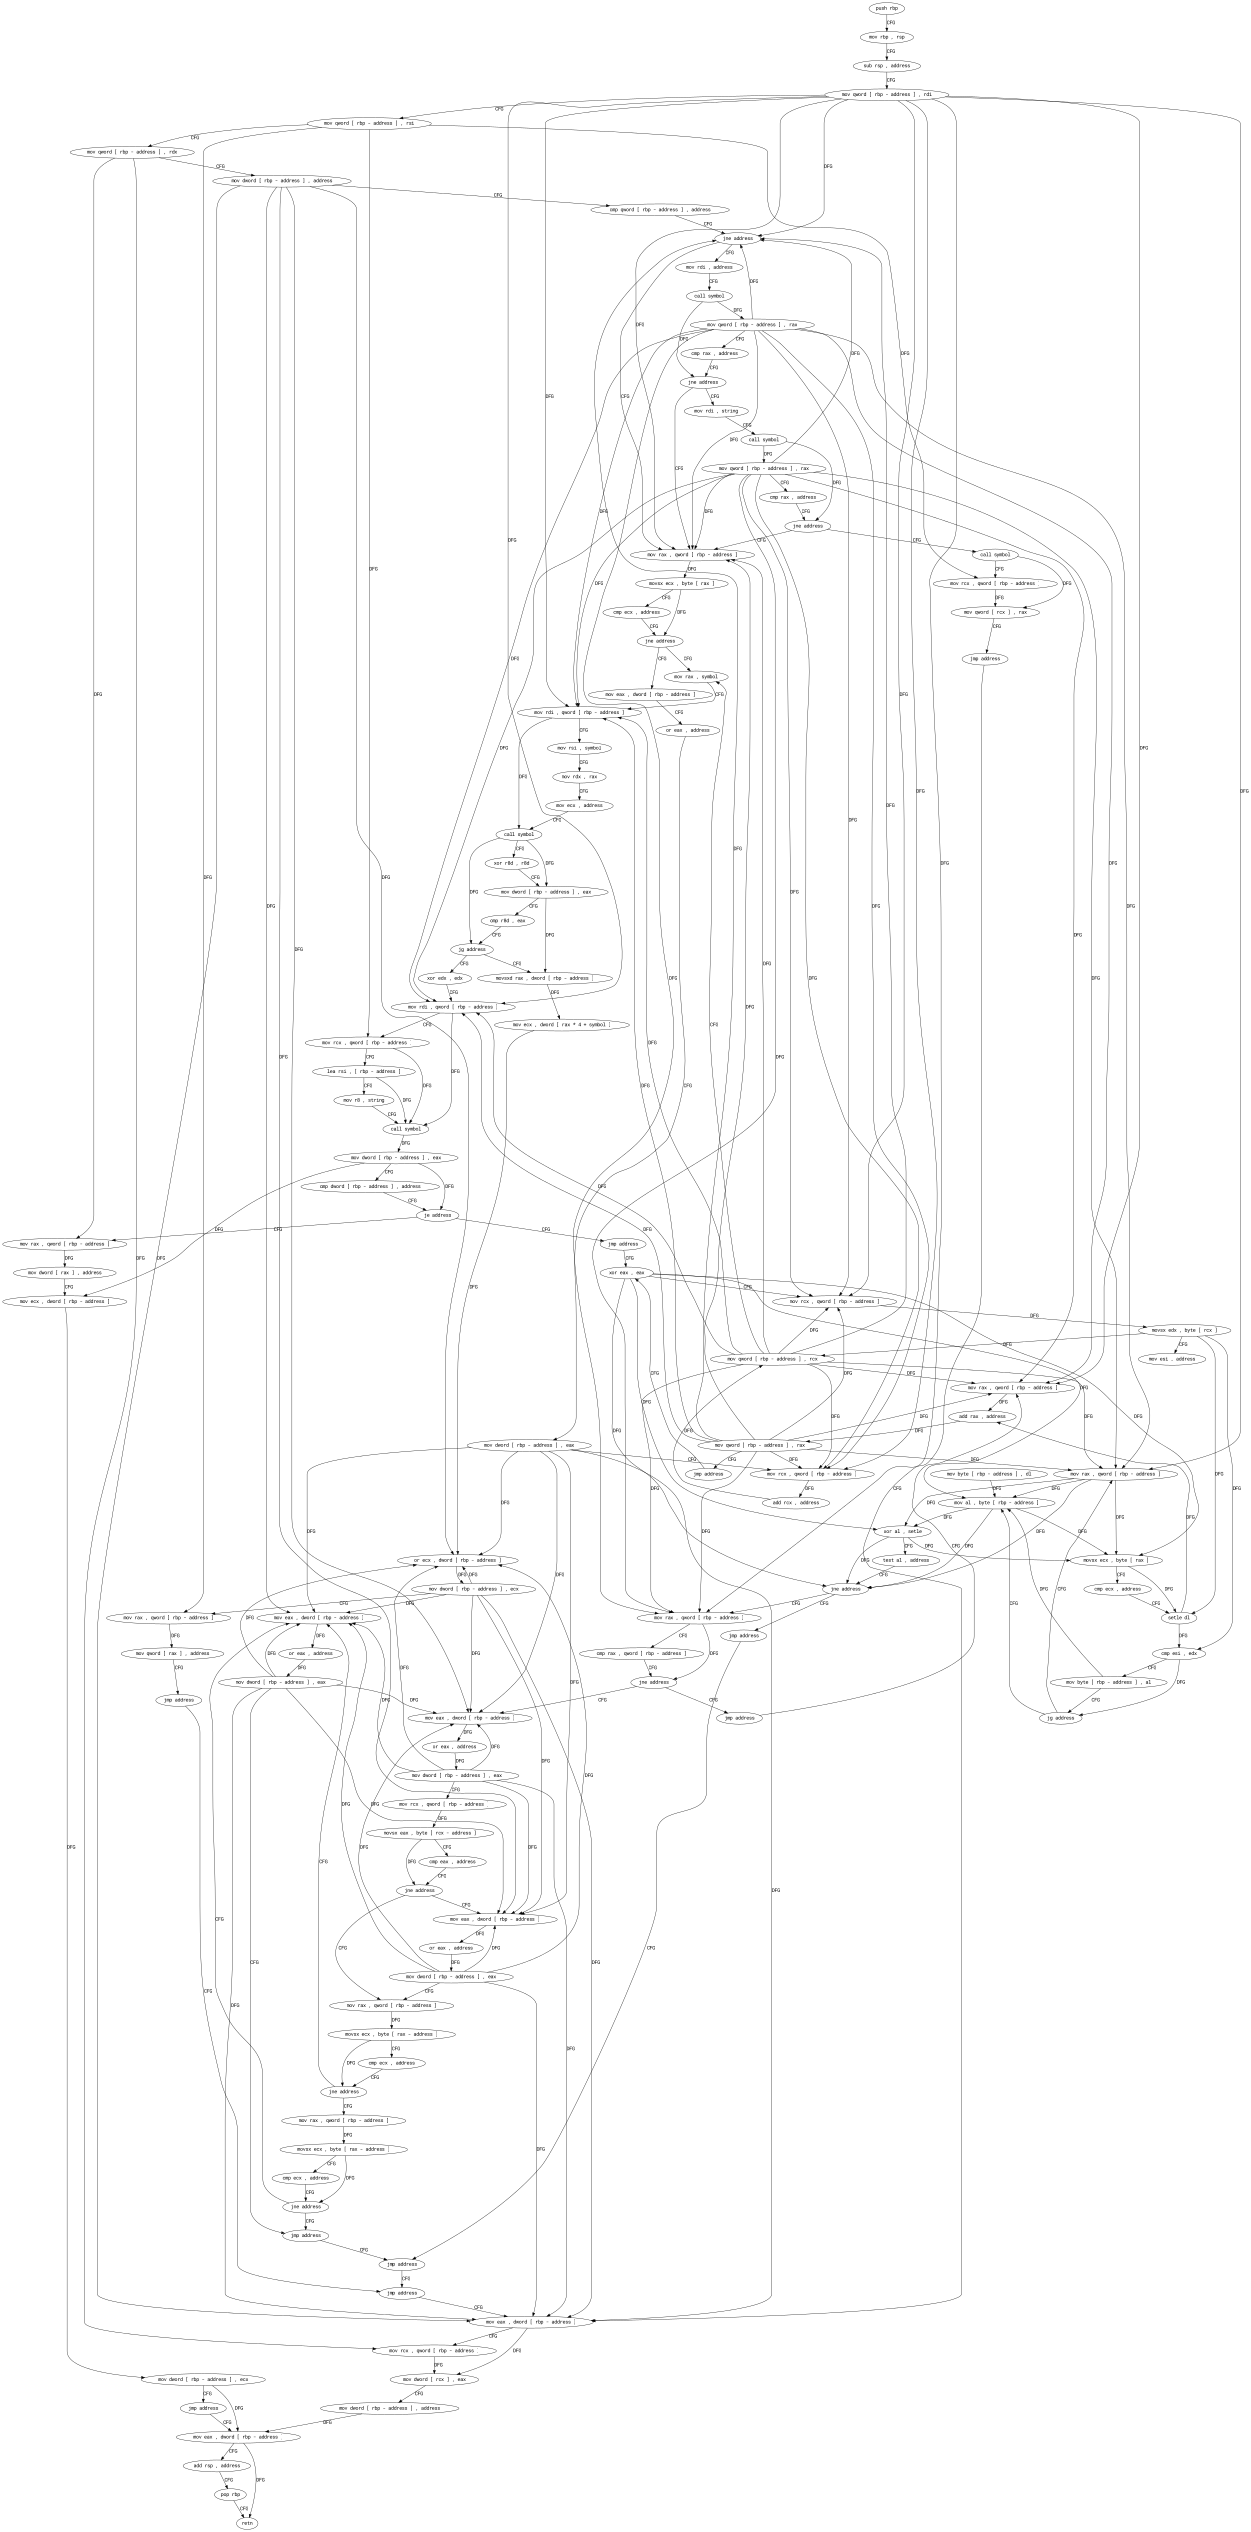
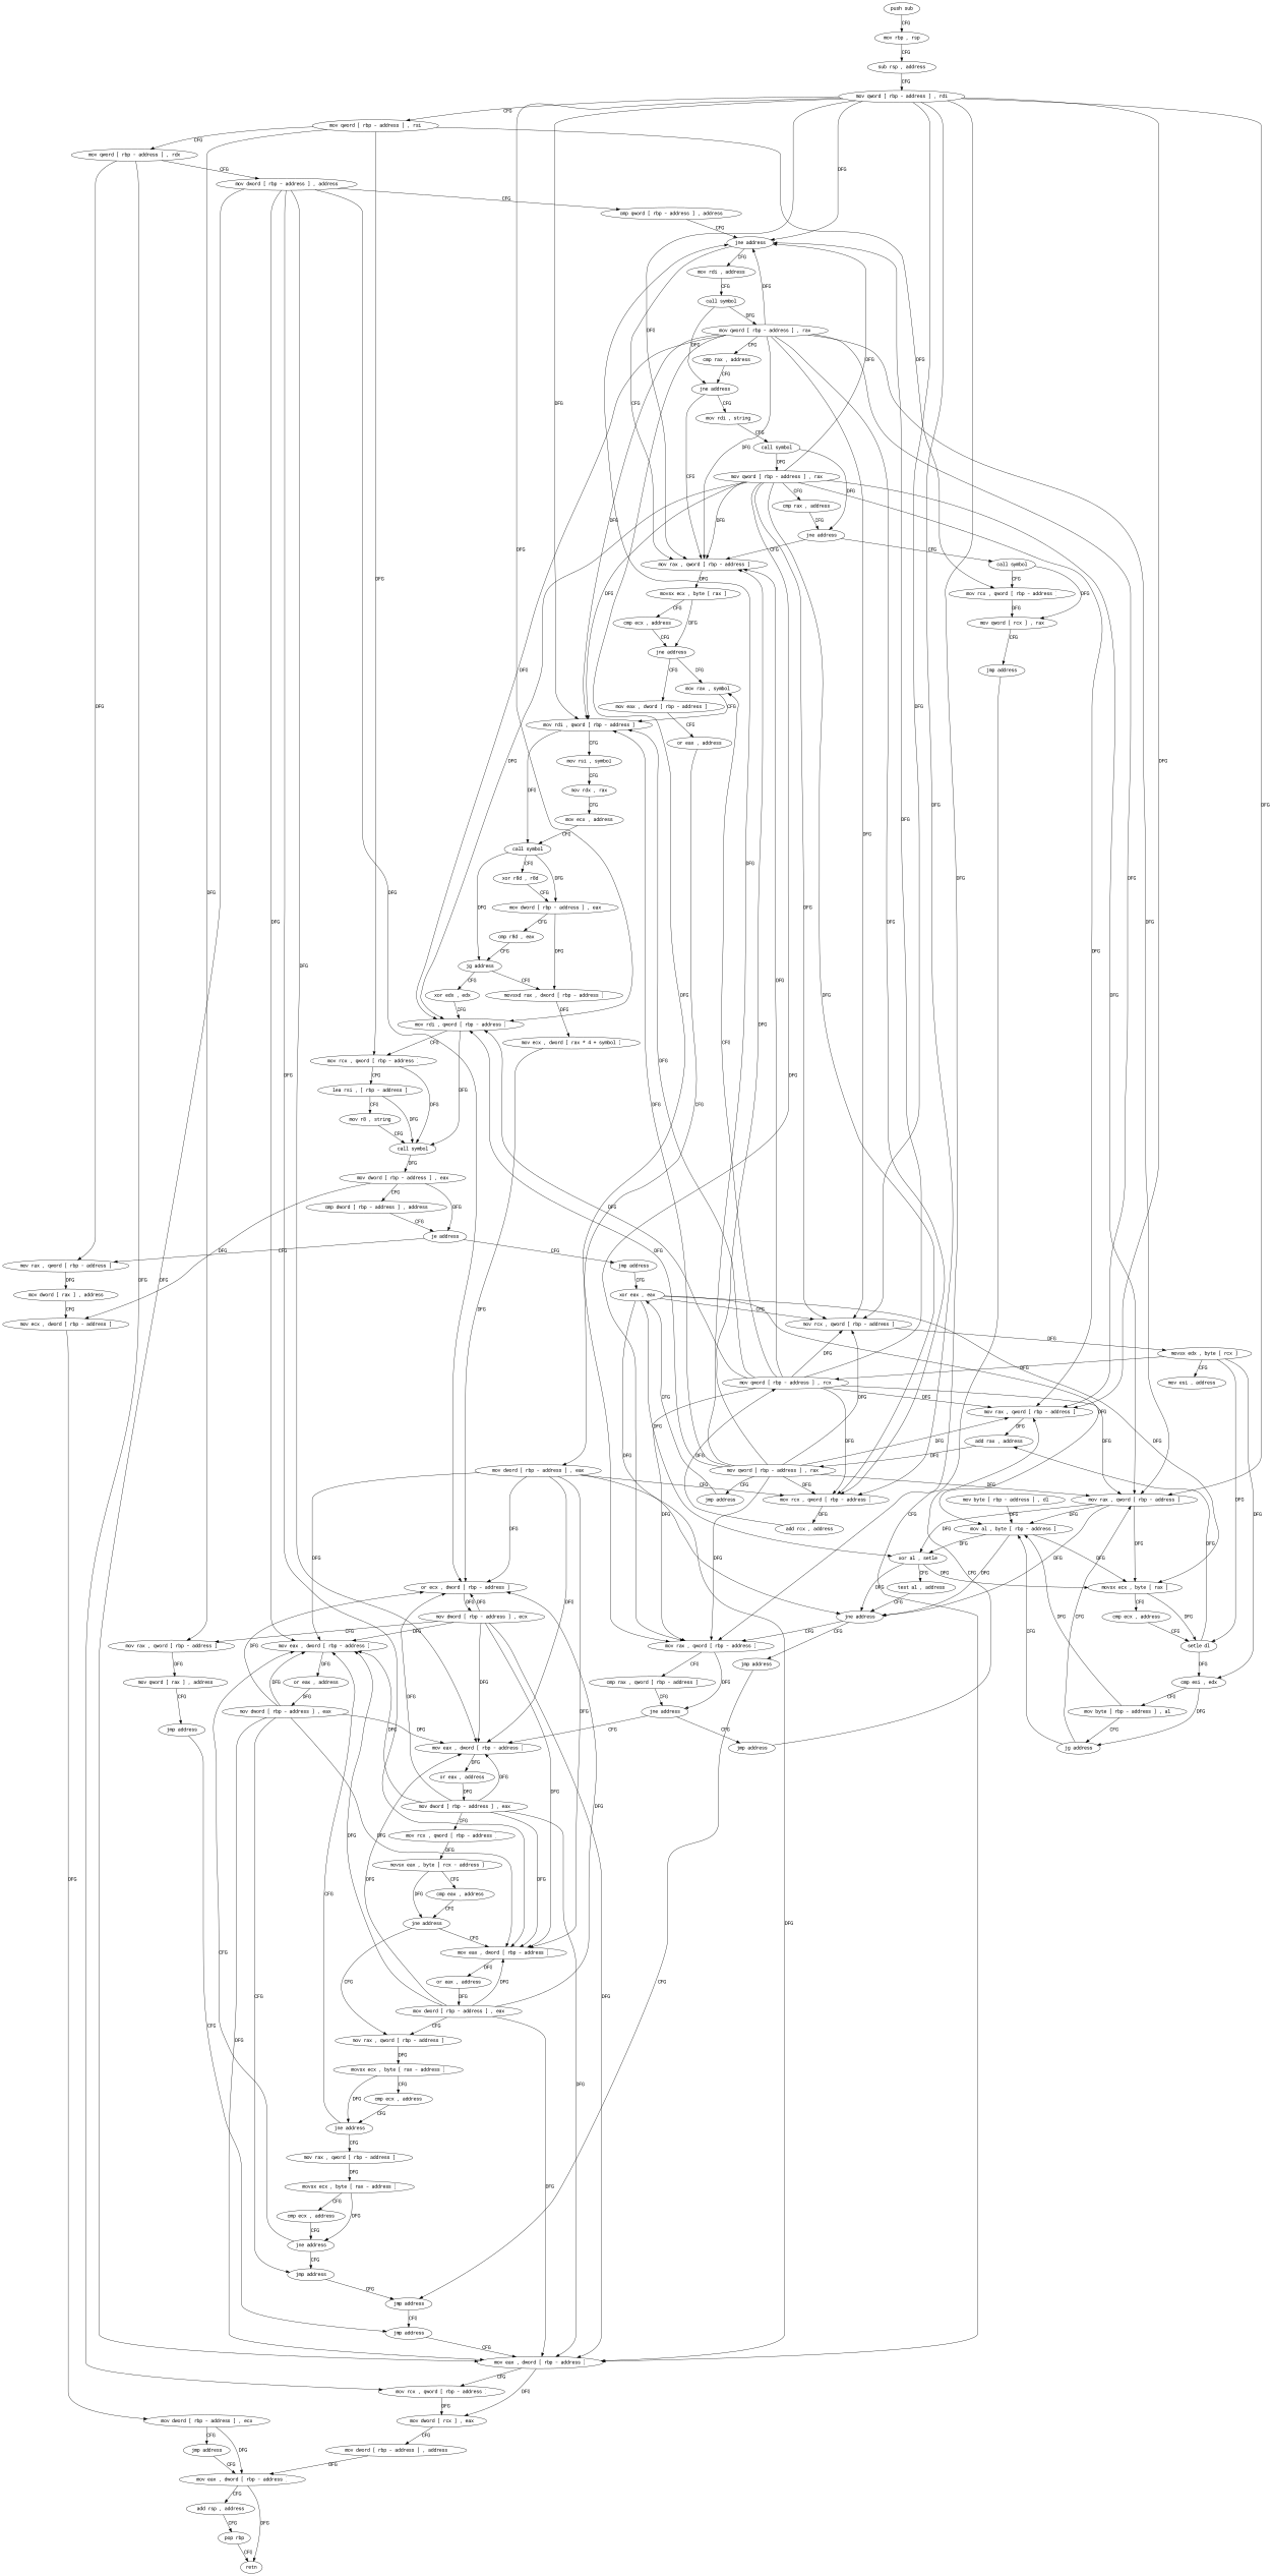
  digraph {
    fontname="Roboto Mono"
    node [fontname="Roboto Mono"]
    edge [fontname="Roboto Mono"]
-   n1 [label="push rbp"]
+   n1 [label="push sub"]
    n2 [label="mov rbp , rsp"]
    n3 [label="sub rsp , address"]
    n4 [label="mov qword [ rbp - address ] , rdi"]
    n5 [label="mov qword [ rbp - address ] , rsi"]
    n6 [label="jne address"]
    n7 [label="mov rax , qword [ rbp - address ]"]
    n8 [label="mov rdi , qword [ rbp - address ]"]
    n9 [label="mov rcx , qword [ rbp - address ]"]
    n10 [label="mov rdi , qword [ rbp - address ]"]
    n11 [label="mov rcx , qword [ rbp - address ]"]
    n12 [label="mov rax , qword [ rbp - address ]"]
    n13 [label="mov rax , qword [ rbp - address ]"]
    n14 [label="mov rax , qword [ rbp - address ]"]
    n15 [label="mov qword [ rbp - address ] , rdx"]
    n16 [label="mov rcx , qword [ rbp - address ]"]
    n17 [label="mov rax , qword [ rbp - address ]"]
    n18 [label="mov rcx , qword [ rbp - address ]"]
    n19 [label="mov rdi , address"]
    n20 [label="movsx ecx , byte [ rax ]"]
    n21 [label="mov rsi , symbol"]
    n22 [label="call symbol"]
    n23 [label="add rcx , address"]
    n24 [label="call symbol"]
    n25 [label="movsx edx , byte [ rcx ]"]
    n26 [label="mov al , byte [ rbp - address ]"]
    n27 [label="xor al , setle"]
    n28 [label="jne address"]
    n29 [label="movsx ecx , byte [ rax ]"]
    n30 [label="cmp rax , qword [ rbp - address ]"]
    n31 [label="jne address"]
    n32 [label="add rax , address"]
    n33 [label="mov dword [ rbp - address ] , address"]
    n34 [label="mov rax , qword [ rbp - address ]"]
    n35 [label="mov rcx , qword [ rbp - address ]"]
    n36 [label="lea rsi , [ rbp - address ]"]
    n37 [label="mov qword [ rax ] , address"]
    n38 [label="mov qword [ rcx ] , rax"]
    n39 [label="cmp qword [ rbp - address ] , address"]
    n40 [label="or ecx , dword [ rbp - address ]"]
    n41 [label="mov eax , dword [ rbp - address ]"]
    n42 [label="mov eax , dword [ rbp - address ]"]
    n43 [label="mov eax , dword [ rbp - address ]"]
    n44 [label="mov eax , dword [ rbp - address ]"]
    n45 [label="mov dword [ rax ] , address"]
    n46 [label="mov dword [ rcx ] , eax"]
    n47 [label="mov dword [ rbp - address ] , ecx"]
    n48 [label="or eax , address"]
    n49 [label="or eax , address"]
    n50 [label="or eax , address"]
    n51 [label="call symbol"]
    n52 [label="cmp ecx , address"]
    n53 [label="jne address"]
    n54 [label="mov qword [ rbp - address ] , rax"]
    n55 [label="jne address"]
    n56 [label="mov rax , symbol"]
    n57 [label="mov eax , dword [ rbp - address ]"]
    n58 [label="or eax , address"]
    n59 [label="mov dword [ rbp - address ] , eax"]
    n60 [label="cmp rax , address"]
    n61 [label="mov rdi , string"]
    n62 [label="call symbol"]
    n63 [label="mov qword [ rbp - address ] , rax"]
    n64 [label="jne address"]
    n65 [label="mov rdx , rax"]
    n66 [label="xor r8d , r8d"]
    n67 [label="mov dword [ rbp - address ] , eax"]
    n68 [label="jg address"]
    n69 [label="mov ecx , address"]
    n70 [label="cmp r8d , eax"]
    n71 [label="movsxd rax , dword [ rbp - address ]"]
    n72 [label="xor edx , edx"]
    n73 [label="mov ecx , dword [ rax * 4 + symbol ]"]
    n74 [label="mov qword [ rbp - address ] , rcx"]
    n75 [label="cmp rax , address"]
    n76 [label="call symbol"]
    n77 [label="jmp address"]
    n78 [label="mov dword [ rbp - address ] , eax"]
    n79 [label="mov r8 , string"]
    n80 [label="cmp dword [ rbp - address ] , address"]
    n81 [label="je address"]
    n82 [label="mov ecx , dword [ rbp - address ]"]
    n83 [label="jmp address"]
    n84 [label="mov dword [ rbp - address ] , ecx"]
    n85 [label="xor eax , eax"]
    n86 [label="jmp address"]
    n87 [label="jmp address"]
    n88 [label="mov dword [ rbp - address ] , address"]
    n89 [label="test al , address"]
    n90 [label="jmp address"]
    n91 [label="setle dl"]
    n92 [label="cmp ecx , address"]
    n93 [label="jmp address"]
    n94 [label="mov eax , dword [ rbp - address ]"]
    n95 [label="add rsp , address"]
    n96 [label=retn]
    n97 [label="pop rbp"]
    n98 [label="mov esi , address"]
    n99 [label="cmp esi , edx"]
    n100 [label="mov byte [ rbp - address ] , al"]
    n101 [label="jg address"]
    n102 [label="mov byte [ rbp - address ] , dl"]
    n103 [label="jmp address"]
    n104 [label="jmp address"]
    n105 [label="mov dword [ rbp - address ] , eax"]
    n106 [label="mov qword [ rbp - address ] , rax"]
    n107 [label="mov rcx , qword [ rbp - address ]"]
    n108 [label="movsx eax , byte [ rcx - address ]"]
    n109 [label="cmp eax , address"]
    n110 [label="jne address"]
    n111 [label="mov rax , qword [ rbp - address ]"]
    n112 [label="movsx ecx , byte [ rax - address ]"]
    n113 [label="cmp ecx , address"]
    n114 [label="jne address"]
    n115 [label="mov dword [ rbp - address ] , eax"]
    n116 [label="jmp address"]
    n117 [label="mov rax , qword [ rbp - address ]"]
    n118 [label="movsx ecx , byte [ rax - address ]"]
    n119 [label="mov dword [ rbp - address ] , eax"]
    n120 [label="cmp ecx , address"]
    n121 [label="jne address"]
    n122 [label="jmp address"]
    n1 -> n2 [label=CFG]
    n2 -> n3 [label=CFG]
    n3 -> n4 [label=CFG]
    n4 -> n5 [label=CFG]
    n4 -> n6 [label=DFG]
    n4 -> n7 [label=DFG]
    n4 -> n8 [label=DFG]
    n4 -> n9 [label=DFG]
    n4 -> n10 [label=DFG]
    n4 -> n11 [label=DFG]
    n4 -> n12 [label=DFG]
    n4 -> n13 [label=DFG]
    n4 -> n14 [label=DFG]
    n5 -> n15 [label=CFG]
    n5 -> n16 [label=DFG]
    n5 -> n17 [label=DFG]
    n5 -> n18 [label=DFG]
    n6 -> n7 [label=CFG]
    n6 -> n19 [label=CFG]
    n7 -> n20 [label=DFG]
    n8 -> n21 [label=CFG]
    n8 -> n22 [label=DFG]
    n9 -> n23 [label=DFG]
    n10 -> n16 [label=CFG]
    n10 -> n24 [label=DFG]
    n11 -> n25 [label=DFG]
    n12 -> n26 [label=DFG]
    n12 -> n27 [label=DFG]
    n12 -> n28 [label=DFG]
    n12 -> n29 [label=DFG]
    n13 -> n30 [label=CFG]
    n13 -> n31 [label=DFG]
    n14 -> n32 [label=DFG]
    n15 -> n33 [label=CFG]
    n15 -> n34 [label=DFG]
    n15 -> n35 [label=DFG]
    n16 -> n24 [label=DFG]
    n16 -> n36 [label=CFG]
    n17 -> n37 [label=DFG]
    n18 -> n38 [label=DFG]
    n19 -> n51 [label=CFG]
    n20 -> n52 [label=CFG]
    n20 -> n53 [label=DFG]
    n21 -> n65 [label=CFG]
    n22 -> n66 [label=CFG]
    n22 -> n67 [label=DFG]
    n22 -> n68 [label=DFG]
    n23 -> n74 [label=DFG]
    n24 -> n78 [label=DFG]
    n25 -> n74 [label=DFG]
    n25 -> n91 [label=DFG]
    n25 -> n98 [label=CFG]
    n25 -> n99 [label=DFG]
    n26 -> n27 [label=DFG]
    n26 -> n28 [label=DFG]
    n26 -> n29 [label=DFG]
    n27 -> n28 [label=DFG]
    n27 -> n29 [label=DFG]
    n27 -> n89 [label=CFG]
    n28 -> n13 [label=CFG]
    n28 -> n90 [label=CFG]
    n29 -> n91 [label=DFG]
    n29 -> n92 [label=CFG]
    n30 -> n31 [label=CFG]
    n31 -> n42 [label=CFG]
    n31 -> n104 [label=CFG]
    n32 -> n106 [label=DFG]
    n33 -> n39 [label=CFG]
    n33 -> n40 [label=DFG]
    n33 -> n41 [label=DFG]
    n33 -> n42 [label=DFG]
    n33 -> n43 [label=DFG]
    n33 -> n44 [label=DFG]
    n34 -> n45 [label=DFG]
    n35 -> n46 [label=DFG]
    n36 -> n24 [label=DFG]
    n36 -> n79 [label=CFG]
    n37 -> n86 [label=CFG]
    n38 -> n77 [label=CFG]
    n39 -> n6 [label=CFG]
    n40 -> n47 [label=DFG]
    n41 -> n35 [label=CFG]
    n41 -> n46 [label=DFG]
    n42 -> n48 [label=DFG]
    n43 -> n49 [label=DFG]
    n44 -> n50 [label=DFG]
    n45 -> n82 [label=CFG]
    n46 -> n88 [label=CFG]
    n47 -> n17 [label=CFG]
    n47 -> n40 [label=DFG]
    n47 -> n41 [label=DFG]
    n47 -> n42 [label=DFG]
    n47 -> n43 [label=DFG]
    n47 -> n44 [label=DFG]
    n48 -> n105 [label=DFG]
    n49 -> n115 [label=DFG]
    n50 -> n119 [label=DFG]
    n51 -> n54 [label=DFG]
    n51 -> n55 [label=DFG]
    n52 -> n53 [label=CFG]
    n53 -> n56 [label=CFG]
    n53 -> n57 [label=CFG]
    n54 -> n6 [label=DFG]
    n54 -> n7 [label=DFG]
    n54 -> n8 [label=DFG]
    n54 -> n9 [label=DFG]
    n54 -> n10 [label=DFG]
    n54 -> n11 [label=DFG]
    n54 -> n12 [label=DFG]
    n54 -> n13 [label=DFG]
    n54 -> n14 [label=DFG]
    n54 -> n60 [label=CFG]
    n55 -> n7 [label=CFG]
    n55 -> n61 [label=CFG]
    n56 -> n8 [label=CFG]
    n57 -> n58 [label=CFG]
    n58 -> n59 [label=CFG]
    n59 -> n9 [label=CFG]
    n59 -> n40 [label=DFG]
    n59 -> n41 [label=DFG]
    n59 -> n42 [label=DFG]
    n59 -> n43 [label=DFG]
    n59 -> n44 [label=DFG]
    n60 -> n55 [label=CFG]
    n61 -> n62 [label=CFG]
    n62 -> n63 [label=DFG]
    n62 -> n64 [label=DFG]
    n63 -> n6 [label=DFG]
    n63 -> n7 [label=DFG]
    n63 -> n8 [label=DFG]
    n63 -> n9 [label=DFG]
    n63 -> n10 [label=DFG]
    n63 -> n11 [label=DFG]
    n63 -> n12 [label=DFG]
    n63 -> n13 [label=DFG]
    n63 -> n14 [label=DFG]
    n63 -> n75 [label=CFG]
    n64 -> n7 [label=CFG]
    n64 -> n76 [label=CFG]
    n65 -> n69 [label=CFG]
    n66 -> n67 [label=CFG]
    n67 -> n70 [label=CFG]
    n67 -> n71 [label=DFG]
    n68 -> n71 [label=CFG]
    n68 -> n72 [label=CFG]
    n69 -> n22 [label=CFG]
    n70 -> n68 [label=CFG]
    n71 -> n73 [label=DFG]
    n72 -> n10 [label=CFG]
    n73 -> n40 [label=DFG]
    n74 -> n6 [label=DFG]
    n74 -> n7 [label=DFG]
    n74 -> n8 [label=DFG]
    n74 -> n9 [label=DFG]
    n74 -> n10 [label=DFG]
    n74 -> n11 [label=DFG]
    n74 -> n12 [label=DFG]
    n74 -> n13 [label=DFG]
    n74 -> n14 [label=DFG]
    n74 -> n56 [label=CFG]
    n75 -> n64 [label=CFG]
    n76 -> n18 [label=CFG]
    n76 -> n38 [label=DFG]
    n77 -> n41 [label=CFG]
    n78 -> n80 [label=CFG]
    n78 -> n81 [label=DFG]
    n78 -> n82 [label=DFG]
    n79 -> n24 [label=CFG]
    n80 -> n81 [label=CFG]
    n81 -> n34 [label=CFG]
    n81 -> n83 [label=CFG]
    n82 -> n84 [label=DFG]
    n83 -> n85 [label=CFG]
    n84 -> n93 [label=CFG]
    n84 -> n94 [label=DFG]
    n85 -> n11 [label=CFG]
    n85 -> n26 [label=DFG]
    n85 -> n27 [label=DFG]
    n85 -> n28 [label=DFG]
    n85 -> n29 [label=DFG]
    n86 -> n87 [label=CFG]
    n87 -> n41 [label=CFG]
    n88 -> n94 [label=DFG]
    n89 -> n28 [label=CFG]
    n90 -> n103 [label=CFG]
    n91 -> n32 [label=DFG]
    n91 -> n99 [label=DFG]
    n92 -> n91 [label=CFG]
    n93 -> n94 [label=CFG]
    n94 -> n95 [label=CFG]
    n94 -> n96 [label=DFG]
    n95 -> n97 [label=CFG]
    n97 -> n96 [label=CFG]
    n99 -> n100 [label=CFG]
    n99 -> n101 [label=DFG]
    n100 -> n26 [label=DFG]
    n100 -> n101 [label=CFG]
    n101 -> n12 [label=CFG]
    n101 -> n26 [label=CFG]
    n102 -> n26 [label=DFG]
    n103 -> n87 [label=CFG]
    n104 -> n14 [label=CFG]
    n105 -> n40 [label=DFG]
    n105 -> n41 [label=DFG]
    n105 -> n42 [label=DFG]
    n105 -> n43 [label=DFG]
    n105 -> n44 [label=DFG]
    n105 -> n107 [label=CFG]
    n106 -> n6 [label=DFG]
    n106 -> n7 [label=DFG]
    n106 -> n8 [label=DFG]
    n106 -> n9 [label=DFG]
    n106 -> n10 [label=DFG]
    n106 -> n11 [label=DFG]
    n106 -> n12 [label=DFG]
    n106 -> n13 [label=DFG]
    n106 -> n14 [label=DFG]
    n106 -> n116 [label=CFG]
    n107 -> n108 [label=DFG]
    n108 -> n109 [label=CFG]
    n108 -> n110 [label=DFG]
    n109 -> n110 [label=CFG]
    n110 -> n43 [label=CFG]
    n110 -> n111 [label=CFG]
    n111 -> n112 [label=DFG]
    n112 -> n113 [label=CFG]
    n112 -> n114 [label=DFG]
    n113 -> n114 [label=CFG]
    n114 -> n44 [label=CFG]
    n114 -> n117 [label=CFG]
    n115 -> n40 [label=DFG]
    n115 -> n41 [label=DFG]
    n115 -> n42 [label=DFG]
    n115 -> n43 [label=DFG]
    n115 -> n44 [label=DFG]
    n115 -> n111 [label=CFG]
    n116 -> n85 [label=CFG]
    n117 -> n118 [label=DFG]
    n118 -> n120 [label=CFG]
    n118 -> n121 [label=DFG]
    n119 -> n40 [label=DFG]
    n119 -> n41 [label=DFG]
    n119 -> n42 [label=DFG]
    n119 -> n43 [label=DFG]
    n119 -> n44 [label=DFG]
    n119 -> n122 [label=CFG]
    n120 -> n121 [label=CFG]
    n121 -> n44 [label=CFG]
    n121 -> n122 [label=CFG]
    n122 -> n103 [label=CFG]
  }
